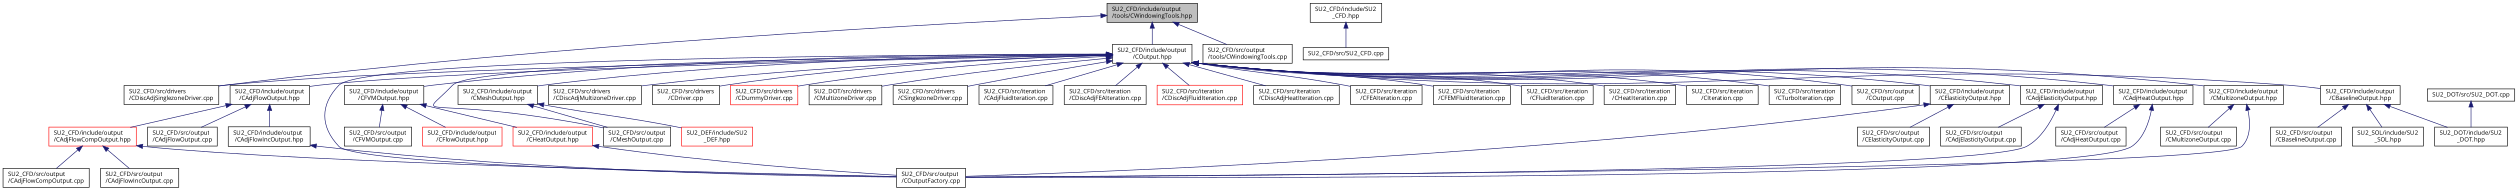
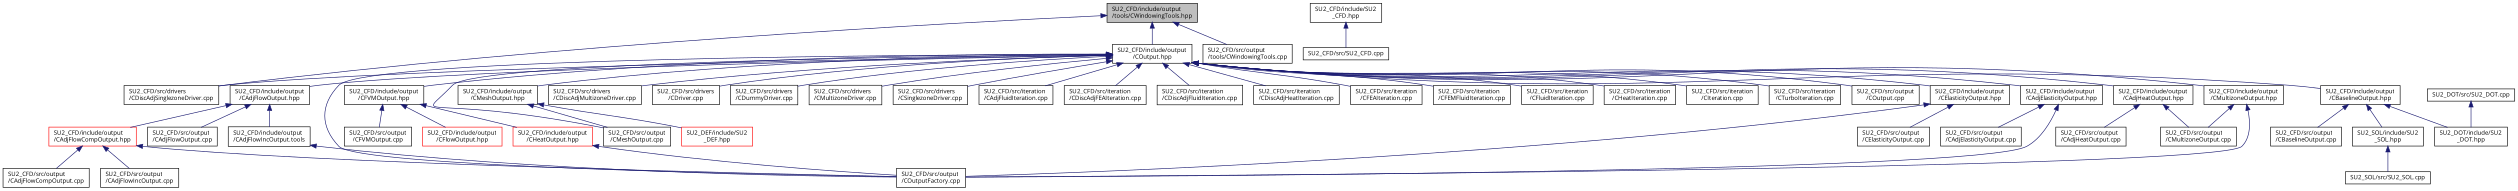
  digraph {
    fontname="Open Sans"
    node [color=black fillcolor=white fontname="Open Sans" fontsize=10 shape=record style=filled]
    edge [color=midnightblue dir=back fontname="Open Sans" fontsize=10 labelfontname=Helvetica labelfontsize=10 style=solid]
    n1 [fillcolor=grey75 fontcolor=black height=0.2 label="SU2_CFD/include/output\l/tools/CWindowingTools.hpp" width=0.4]
    n2 [height=0.2 label="SU2_CFD/include/output\l/COutput.hpp" width=0.4]
    n3 [height=0.2 label="SU2_CFD/src/drivers\l/CDiscAdjSinglezoneDriver.cpp" width=0.4]
    n4 [height=0.2 label="SU2_CFD/src/output\l/tools/CWindowingTools.cpp" width=0.4]
    n5 [height=0.2 label="SU2_CFD/include/output\l/CAdjElasticityOutput.hpp" width=0.4]
    n6 [height=0.2 label="SU2_CFD/src/output\l/COutputFactory.cpp" width=0.4]
    n7 [height=0.2 label="SU2_CFD/include/output\l/CAdjFlowOutput.hpp" width=0.4]
    n8 [height=0.2 label="SU2_CFD/include/output\l/CAdjHeatOutput.hpp" width=0.4]
    n9 [height=0.2 label="SU2_CFD/include/output\l/CBaselineOutput.hpp" width=0.4]
    n10 [height=0.2 label="SU2_CFD/include/output\l/CElasticityOutput.hpp" width=0.4]
    n11 [height=0.2 label="SU2_CFD/include/output\l/CFVMOutput.hpp" width=0.4]
    n12 [height=0.2 label="SU2_CFD/include/output\l/CMeshOutput.hpp" width=0.4]
    n13 [height=0.2 label="SU2_CFD/include/output\l/CMultizoneOutput.hpp" width=0.4]
    n14 [height=0.2 label="SU2_CFD/src/drivers\l/CDiscAdjMultizoneDriver.cpp" width=0.4]
    n15 [height=0.2 label="SU2_CFD/src/drivers\l/CDriver.cpp" width=0.4]
-   n16 [color=red height=0.2 label="SU2_CFD/src/drivers\l/CDummyDriver.cpp" width=0.4]
-   n17 [height=0.2 label="SU2_DOT/src/drivers\l/CMultizoneDriver.cpp" width=0.4]
+   n16 [height=0.2 label="SU2_CFD/src/drivers\l/CDummyDriver.cpp" width=0.4]
+   n17 [height=0.2 label="SU2_CFD/src/drivers\l/CMultizoneDriver.cpp" width=0.4]
    n18 [height=0.2 label="SU2_CFD/src/drivers\l/CSinglezoneDriver.cpp" width=0.4]
    n19 [height=0.2 label="SU2_CFD/src/iteration\l/CAdjFluidIteration.cpp" width=0.4]
    n20 [height=0.2 label="SU2_CFD/src/iteration\l/CDiscAdjFEAIteration.cpp" width=0.4]
-   n21 [color=red height=0.2 label="SU2_CFD/src/iteration\l/CDiscAdjFluidIteration.cpp" width=0.4]
+   n21 [height=0.2 label="SU2_CFD/src/iteration\l/CDiscAdjFluidIteration.cpp" width=0.4]
    n22 [height=0.2 label="SU2_CFD/src/iteration\l/CDiscAdjHeatIteration.cpp" width=0.4]
    n23 [height=0.2 label="SU2_CFD/src/iteration\l/CFEAIteration.cpp" width=0.4]
    n24 [height=0.2 label="SU2_CFD/src/iteration\l/CFEMFluidIteration.cpp" width=0.4]
    n25 [height=0.2 label="SU2_CFD/src/iteration\l/CFluidIteration.cpp" width=0.4]
    n26 [height=0.2 label="SU2_CFD/src/iteration\l/CHeatIteration.cpp" width=0.4]
    n27 [height=0.2 label="SU2_CFD/src/iteration\l/CIteration.cpp" width=0.4]
    n28 [height=0.2 label="SU2_CFD/src/iteration\l/CTurboIteration.cpp" width=0.4]
    n29 [height=0.2 label="SU2_CFD/src/output\l/COutput.cpp" width=0.4]
    n30 [height=0.2 label="SU2_CFD/src/output\l/CMeshOutput.cpp" width=0.4]
    n31 [height=0.2 label="SU2_CFD/src/output\l/CAdjElasticityOutput.cpp" width=0.4]
    n32 [color=red height=0.2 label="SU2_CFD/include/output\l/CAdjFlowCompOutput.hpp" width=0.4]
-   n33 [height=0.2 label="SU2_CFD/include/output\l/CAdjFlowIncOutput.hpp" width=0.4]
+   n33 [height=0.2 label="SU2_CFD/include/output\l/CAdjFlowIncOutput.tools" width=0.4]
    n34 [height=0.2 label="SU2_CFD/src/output\l/CAdjFlowOutput.cpp" width=0.4]
    n35 [height=0.2 label="SU2_CFD/src/output\l/CAdjHeatOutput.cpp" width=0.4]
    n36 [height=0.2 label="SU2_CFD/src/output\l/CBaselineOutput.cpp" width=0.4]
    n37 [height=0.2 label="SU2_SOL/include/SU2\l_SOL.hpp" width=0.4]
    n38 [height=0.2 label="SU2_DOT/include/SU2\l_DOT.hpp" width=0.4]
    n39 [height=0.2 label="SU2_CFD/src/output\l/CElasticityOutput.cpp" width=0.4]
    n40 [color=red height=0.2 label="SU2_CFD/include/output\l/CFlowOutput.hpp" width=0.4]
    n41 [color=red height=0.2 label="SU2_CFD/include/output\l/CHeatOutput.hpp" width=0.4]
    n42 [height=0.2 label="SU2_CFD/src/output\l/CFVMOutput.cpp" width=0.4]
    n43 [color=red height=0.2 label="SU2_DEF/include/SU2\l_DEF.hpp" width=0.4]
    n44 [height=0.2 label="SU2_CFD/src/output\l/CMultizoneOutput.cpp" width=0.4]
    n45 [height=0.2 label="SU2_CFD/include/SU2\l_CFD.hpp" width=0.4]
    n46 [height=0.2 label="SU2_CFD/src/SU2_CFD.cpp" width=0.4]
    n47 [height=0.2 label="SU2_CFD/src/output\l/CAdjFlowCompOutput.cpp" width=0.4]
    n48 [height=0.2 label="SU2_CFD/src/output\l/CAdjFlowIncOutput.cpp" width=0.4]
+   n49 [height=0.2 label="SU2_SOL/src/SU2_SOL.cpp" width=0.4]
    n50 [height=0.2 label="SU2_DOT/src/SU2_DOT.cpp" width=0.4]
    n1 -> n2
    n1 -> n3
    n1 -> n4
    n2 -> n3
    n2 -> n5
    n2 -> n6
    n2 -> n7
    n2 -> n8
    n2 -> n9
    n2 -> n10
    n2 -> n11
    n2 -> n12
    n2 -> n13
    n2 -> n14
    n2 -> n15
    n2 -> n16
    n2 -> n17
    n2 -> n18
    n2 -> n19
    n2 -> n20
    n2 -> n21
    n2 -> n22
    n2 -> n23
    n2 -> n24
    n2 -> n25
    n2 -> n26
    n2 -> n27
    n2 -> n28
    n2 -> n29
    n2 -> n30
    n5 -> n6
    n5 -> n31
    n7 -> n32
    n7 -> n33
    n7 -> n34
-   n8 -> n6
+   n8 -> n44
    n8 -> n35
    n9 -> n36
    n9 -> n37
    n9 -> n38
    n10 -> n6
    n10 -> n39
    n11 -> n40
    n11 -> n41
    n11 -> n42
    n12 -> n30
    n12 -> n43
    n13 -> n6
    n13 -> n44
    n32 -> n6
    n32 -> n47
    n32 -> n48
    n33 -> n6
+   n37 -> n49
    n41 -> n6
    n45 -> n46
    n50 -> n38
  }
